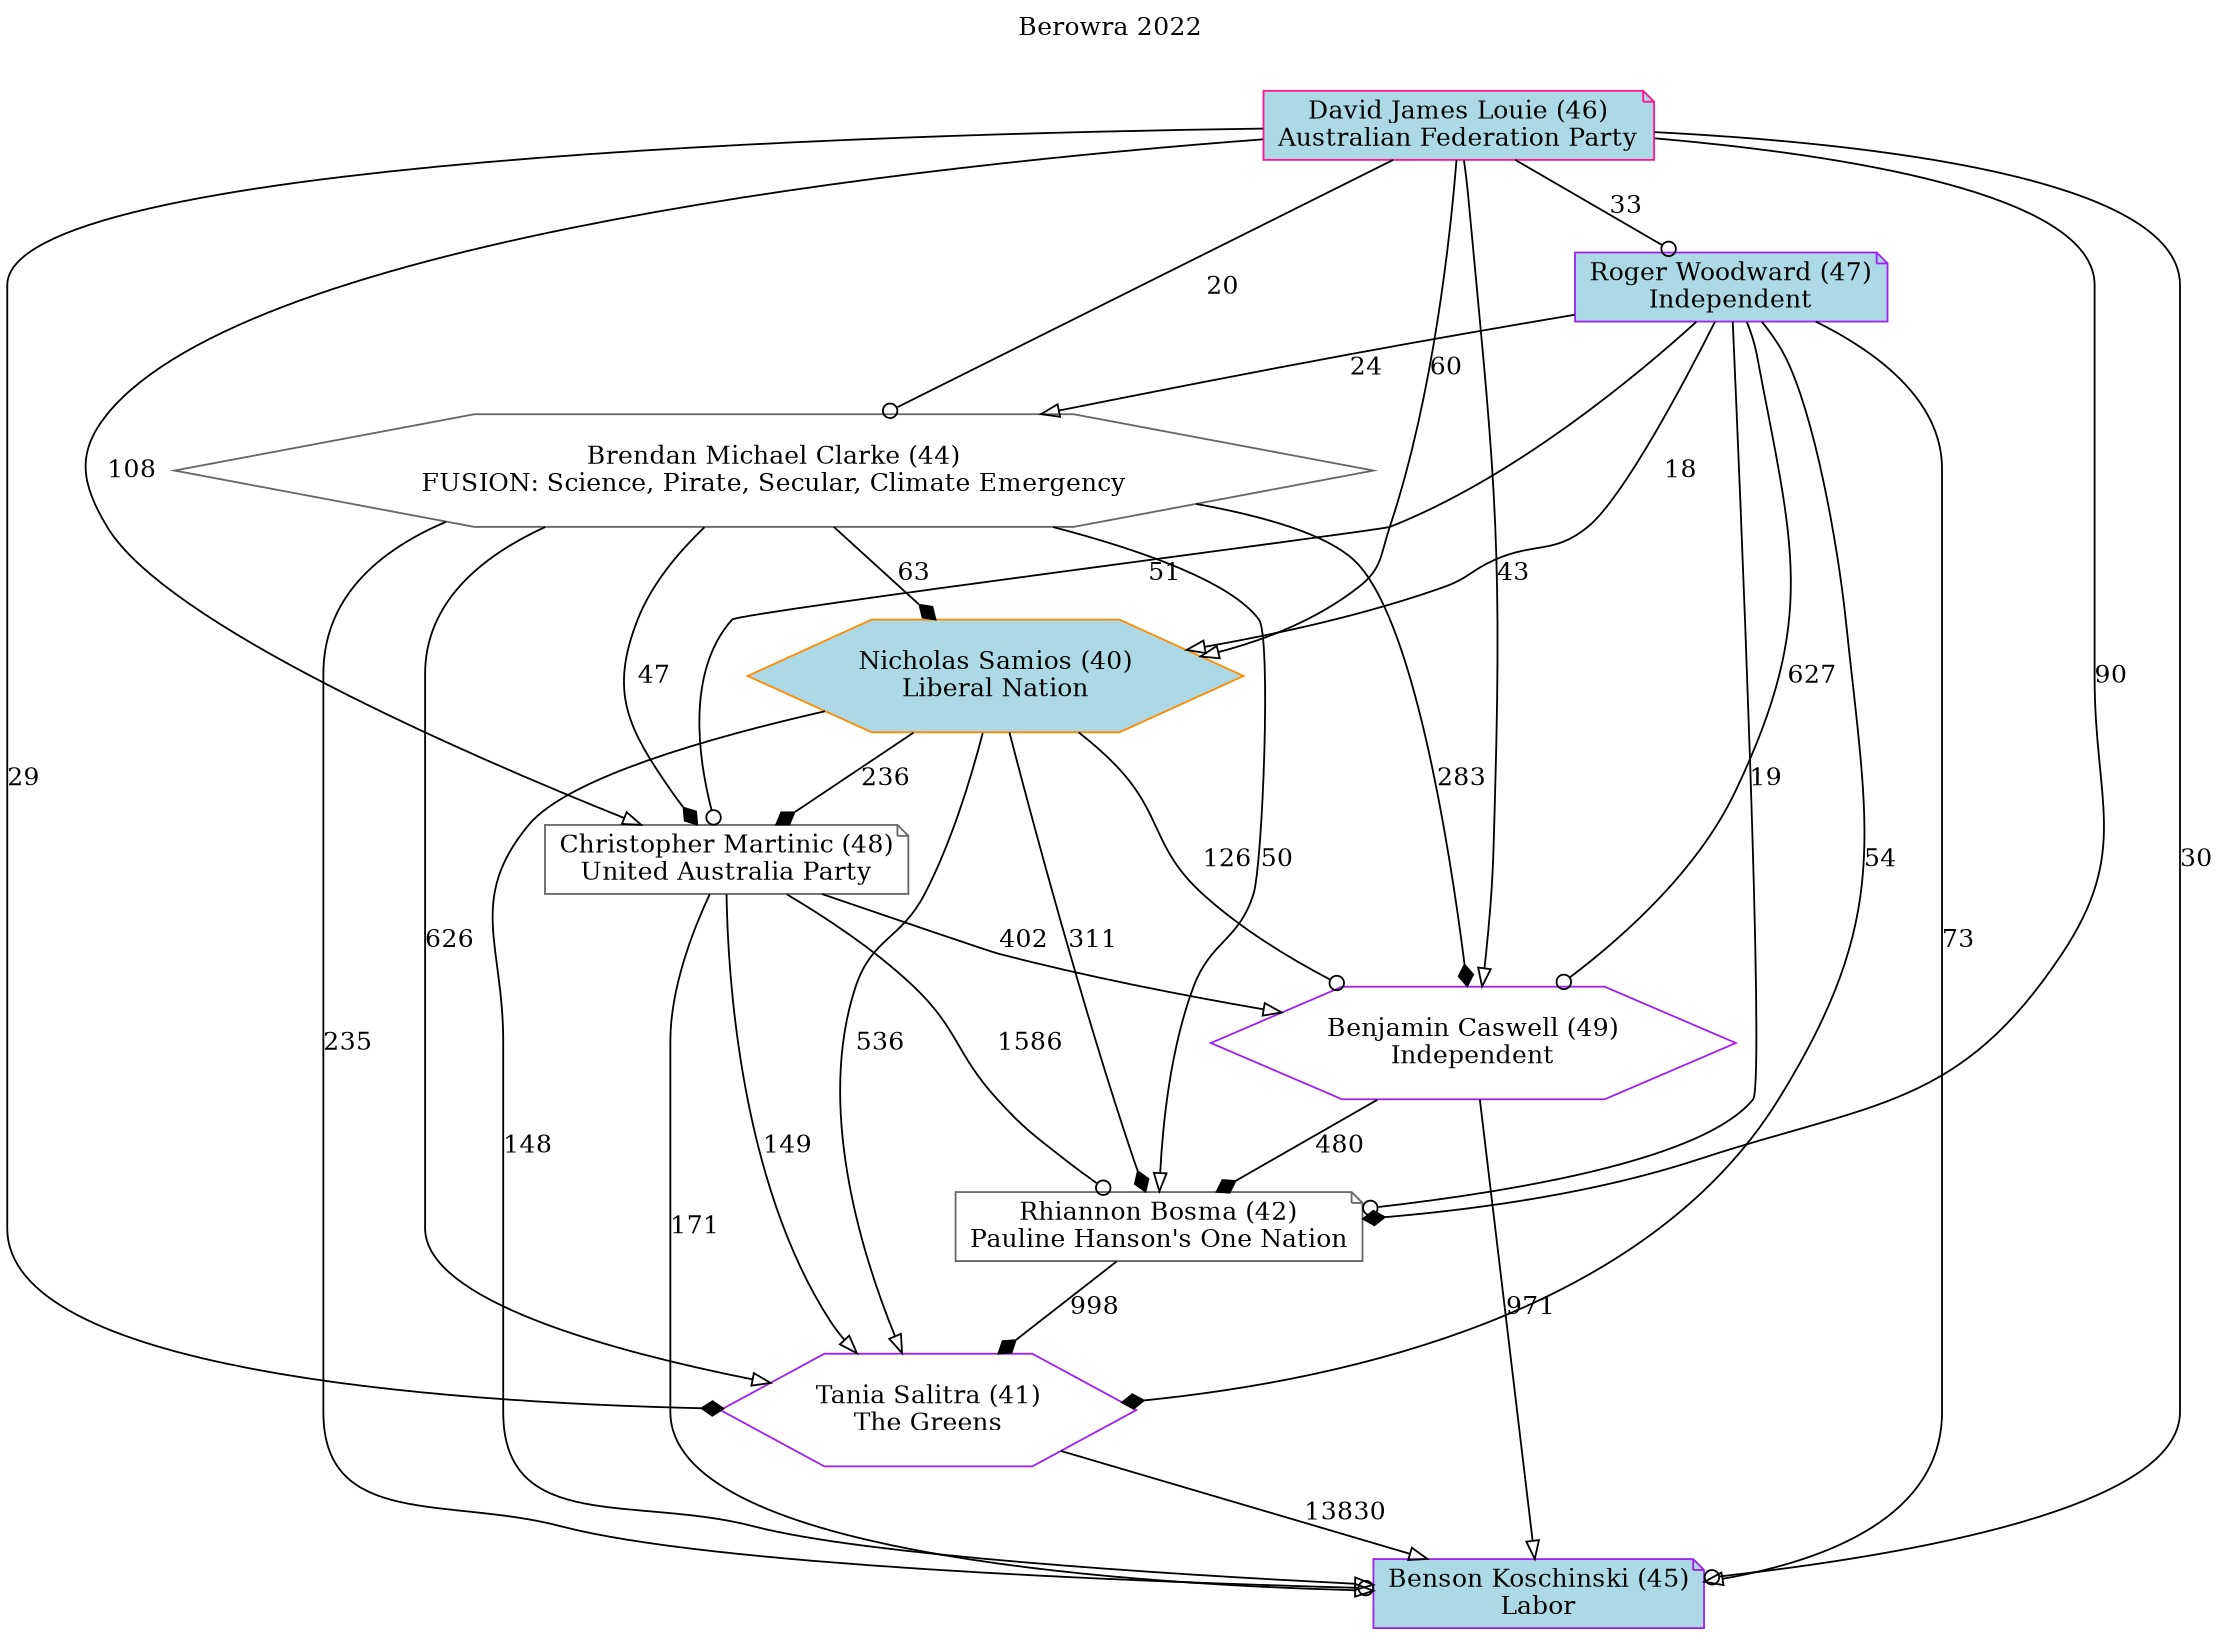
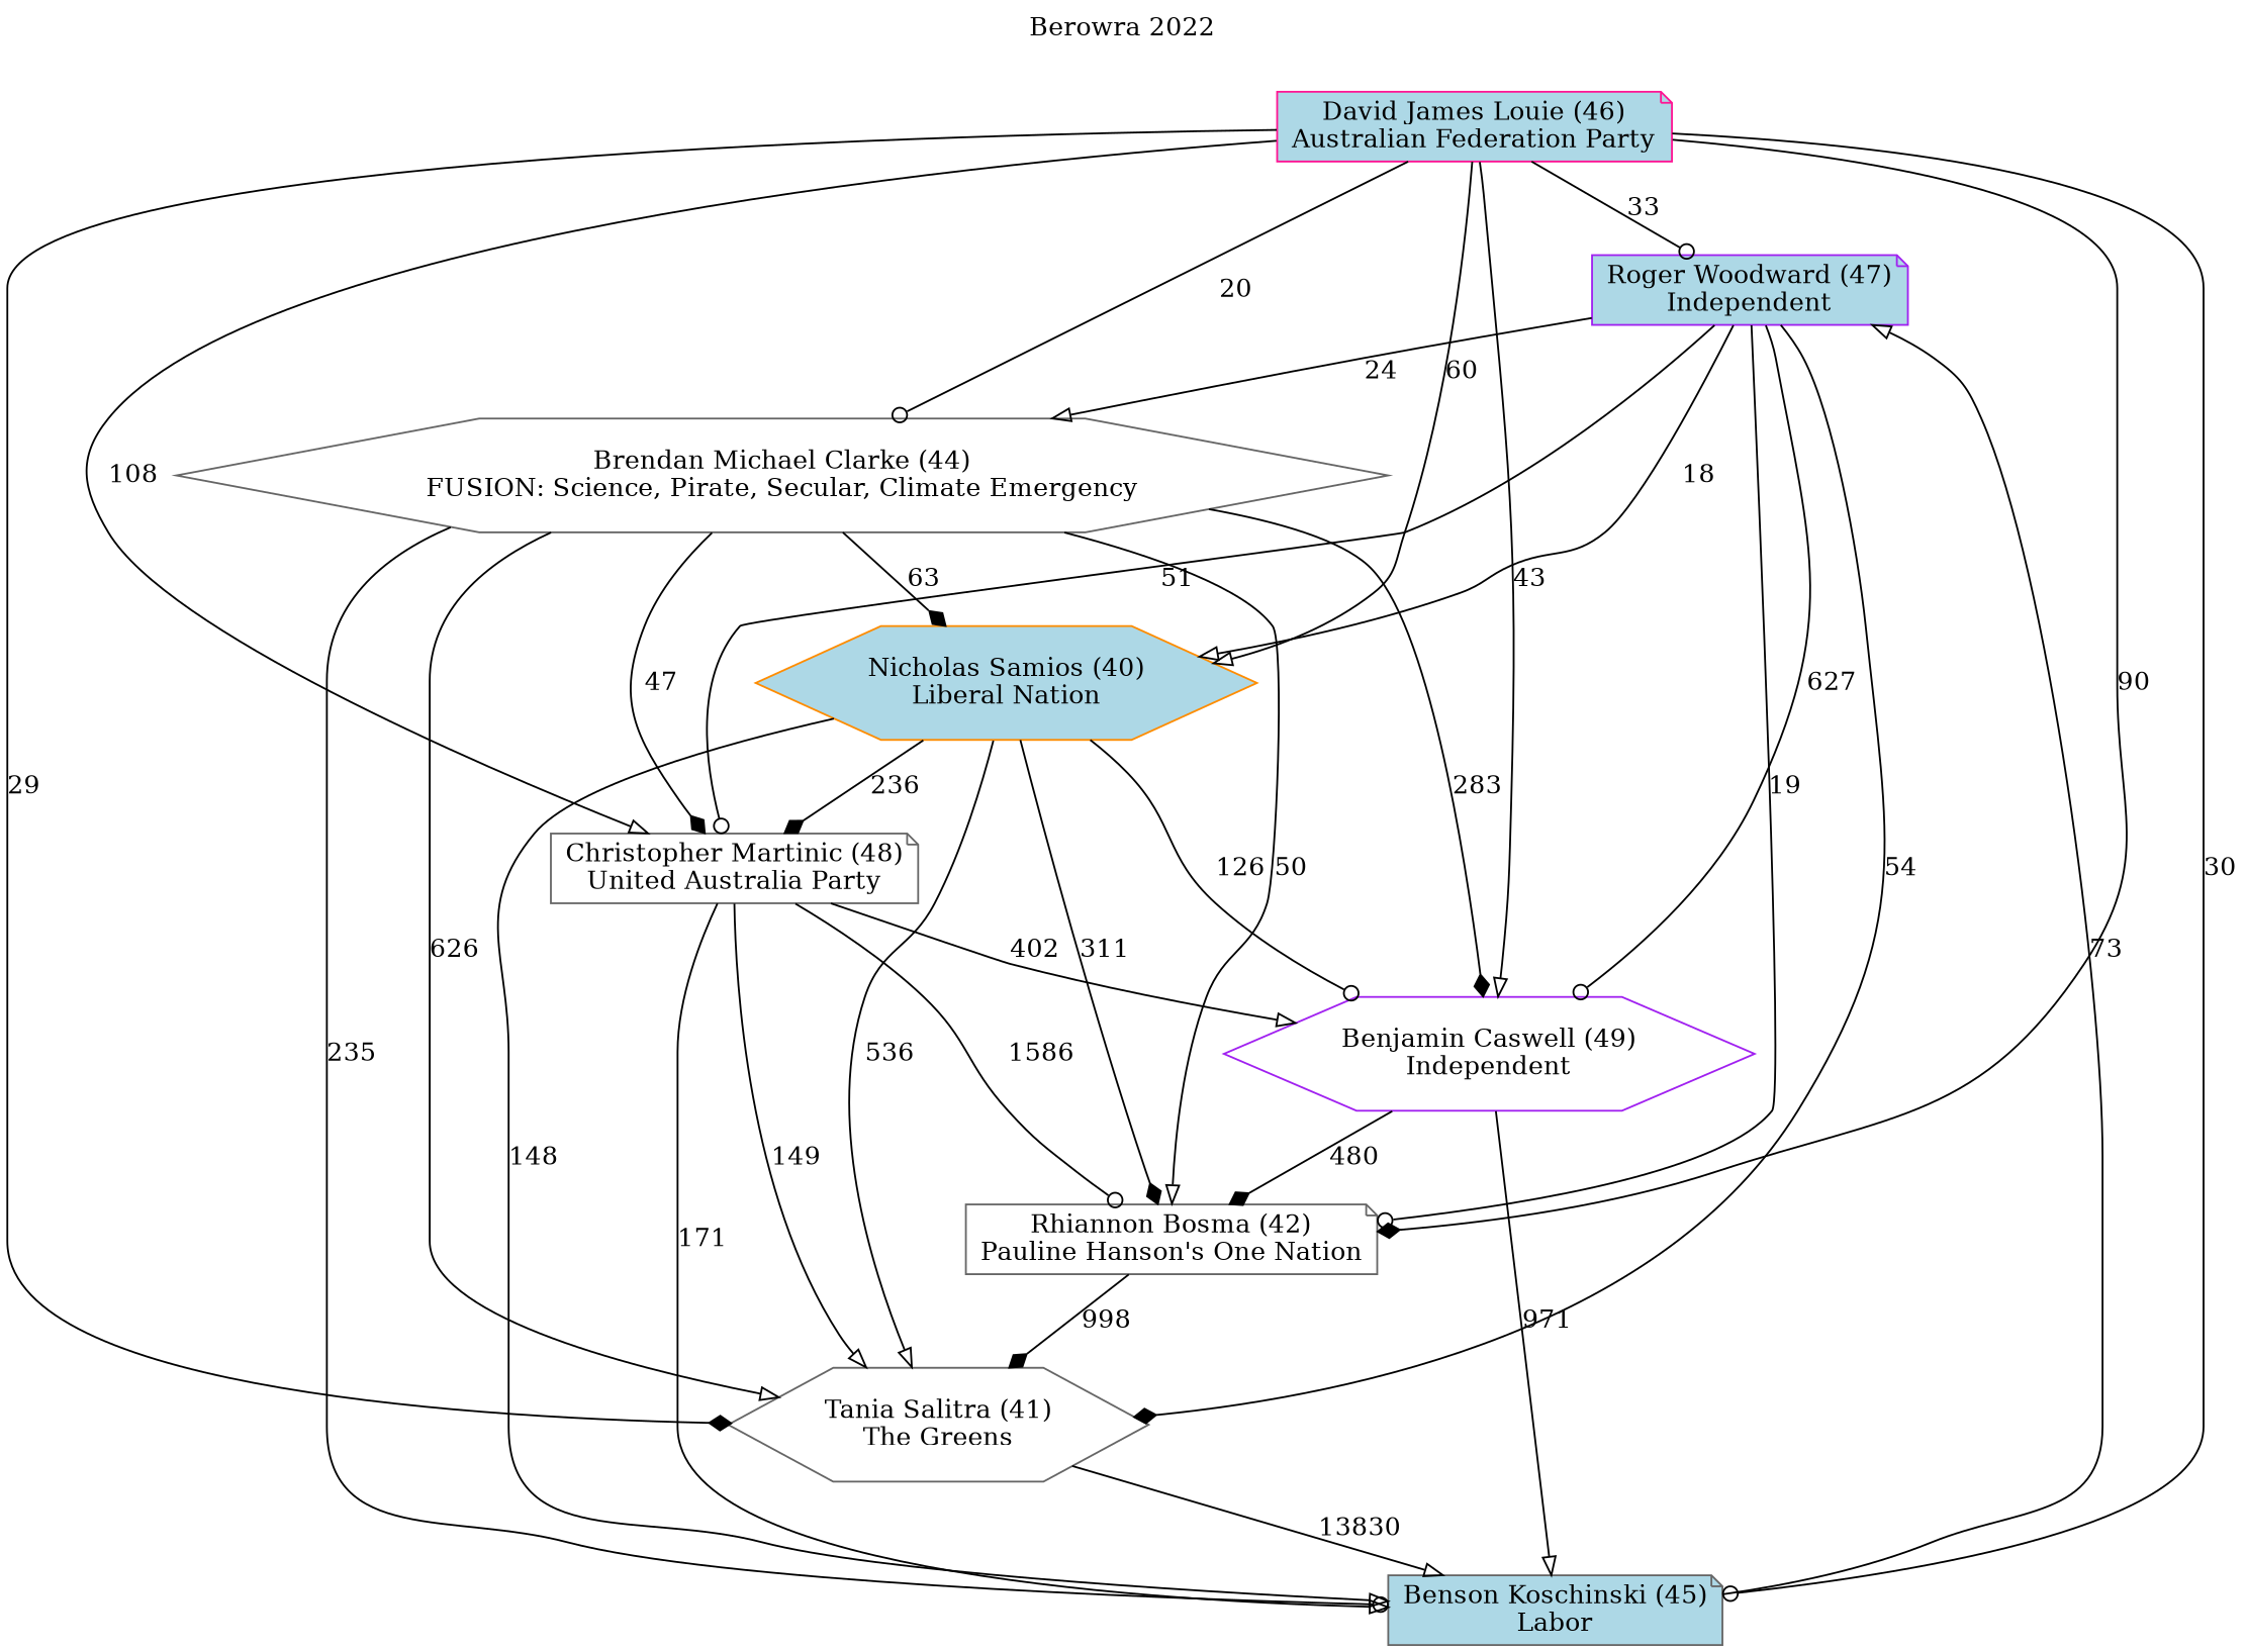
  digraph {
    label="Berowra 2022"
    labelloc=t
    mclimit=10
    node [color=gray40 fillcolor=white shape=note style=filled]
    edge [arrowhead=onormal]
    n1 [color=purple fillcolor=lightblue label="Roger Woodward (47)\nIndependent"]
    n2 [label="Christopher Martinic (48)\nUnited Australia Party"]
-   n3 [color=purple fillcolor=lightblue label="Benson Koschinski (45)\nLabor"]
+   n3 [fillcolor=lightblue label="Benson Koschinski (45)\nLabor"]
    n4 [label="Brendan Michael Clarke (44)\nFUSION: Science, Pirate, Secular, Climate Emergency" shape=hexagon]
-   n5 [color=purple label="Tania Salitra (41)\nThe Greens" shape=hexagon]
+   n5 [label="Tania Salitra (41)\nThe Greens" shape=hexagon]
    n6 [color=darkorange fillcolor=lightblue label="Nicholas Samios (40)\nLiberal Nation" shape=hexagon]
    n7 [color=purple label="Benjamin Caswell (49)\nIndependent" shape=hexagon]
    n8 [label="Rhiannon Bosma (42)\nPauline Hanson's One Nation"]
    n9 [color=deeppink fillcolor=lightblue label="David James Louie (46)\nAustralian Federation Party"]
    n1 -> n2 [arrowhead=odot label=51]
-   n1 -> n3 [label=73]
+   n3 -> n1 [label=73]
    n1 -> n4 [label=24]
    n1 -> n5 [arrowhead=diamond label=54]
    n1 -> n6 [label=18]
    n1 -> n7 [arrowhead=odot label=627]
    n1 -> n8 [arrowhead=odot label=19]
    n2 -> n3 [label=171]
    n2 -> n5 [label=149]
    n2 -> n7 [label=402]
    n2 -> n8 [arrowhead=odot label=1586]
    n4 -> n2 [arrowhead=diamond label=47]
    n4 -> n3 [arrowhead=odot label=235]
    n4 -> n5 [label=626]
    n4 -> n6 [arrowhead=diamond label=63]
    n4 -> n7 [arrowhead=diamond label=283]
    n4 -> n8 [label=50]
    n5 -> n3 [label=13830]
    n6 -> n2 [arrowhead=diamond label=236]
    n6 -> n3 [label=148]
    n6 -> n5 [label=536]
    n6 -> n7 [arrowhead=odot label=126]
    n6 -> n8 [arrowhead=diamond label=311]
    n7 -> n3 [label=971]
    n7 -> n8 [arrowhead=diamond label=480]
    n8 -> n5 [arrowhead=diamond label=998]
    n9 -> n1 [arrowhead=odot label=33]
    n9 -> n2 [label=108]
    n9 -> n3 [arrowhead=odot label=30]
    n9 -> n4 [arrowhead=odot label=20]
    n9 -> n5 [arrowhead=diamond label=29]
    n9 -> n6 [label=60]
    n9 -> n7 [label=43]
    n9 -> n8 [arrowhead=diamond label=90]
  }
